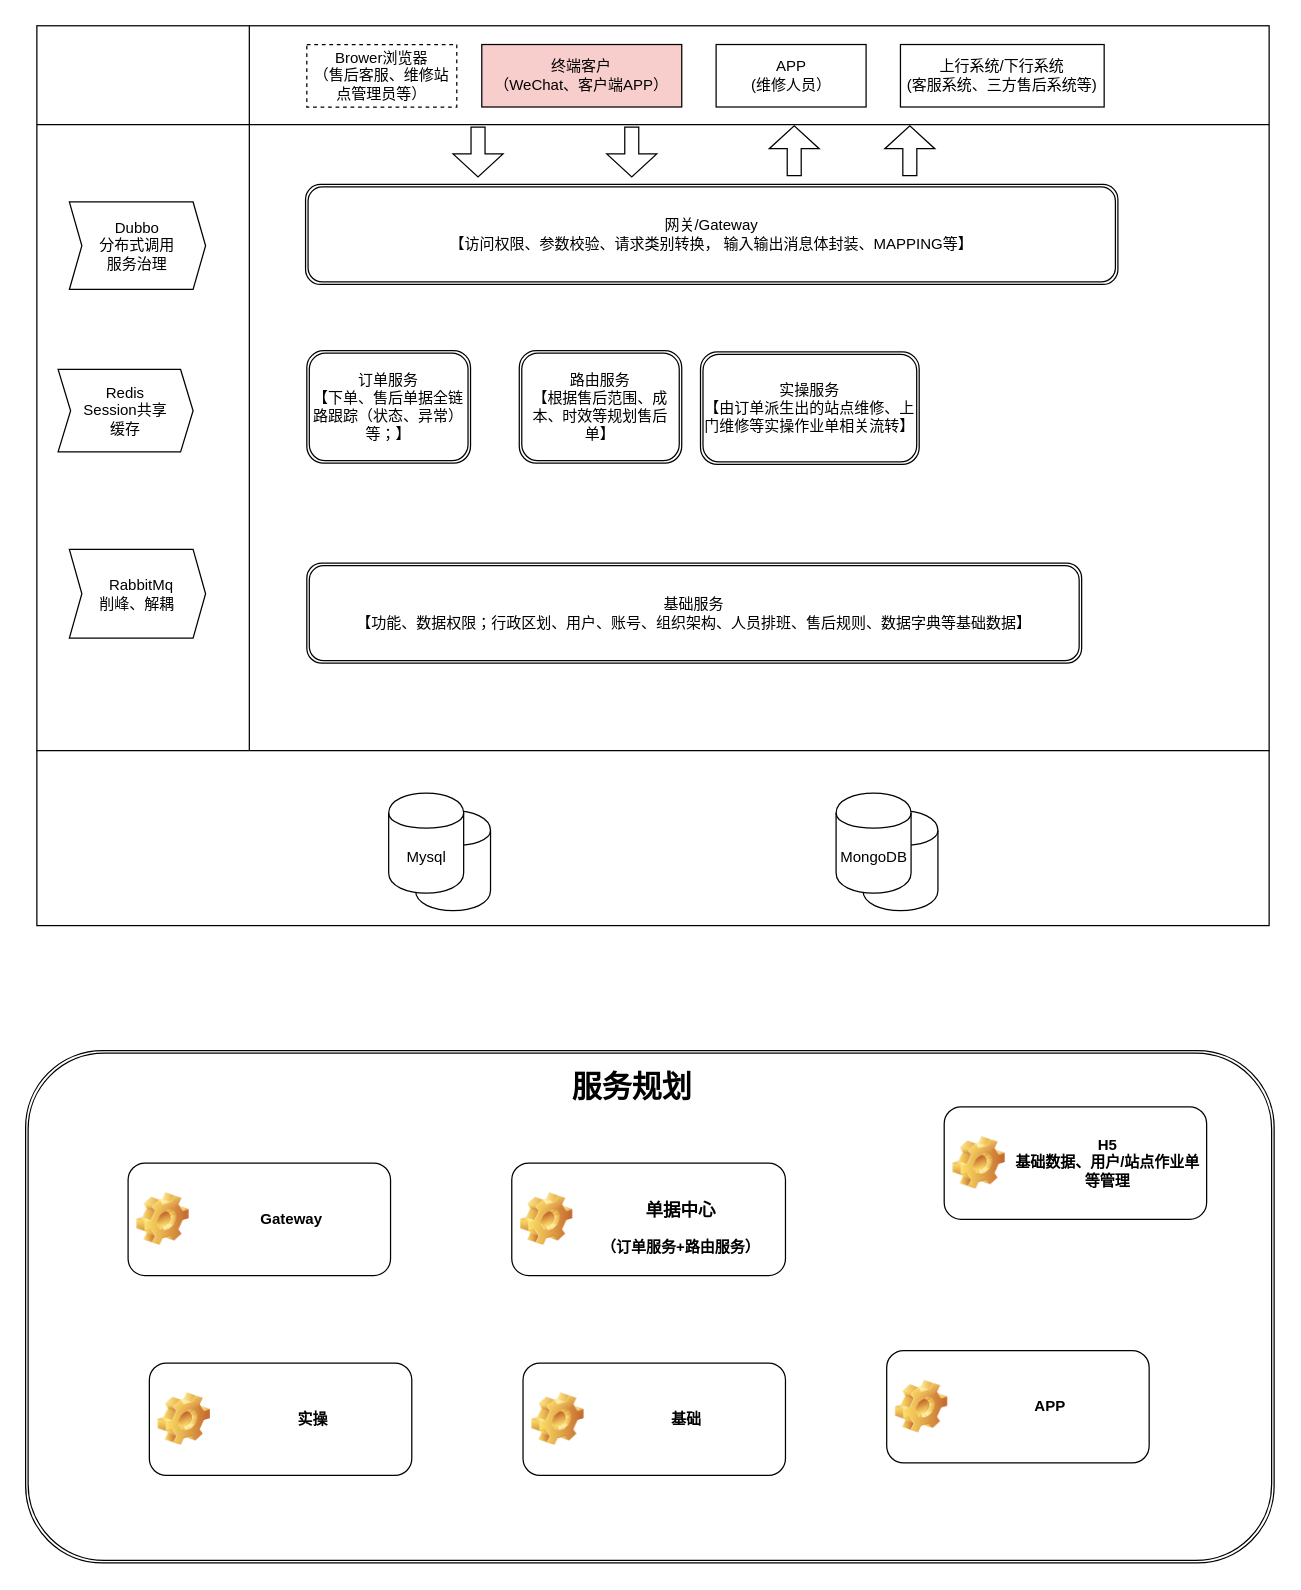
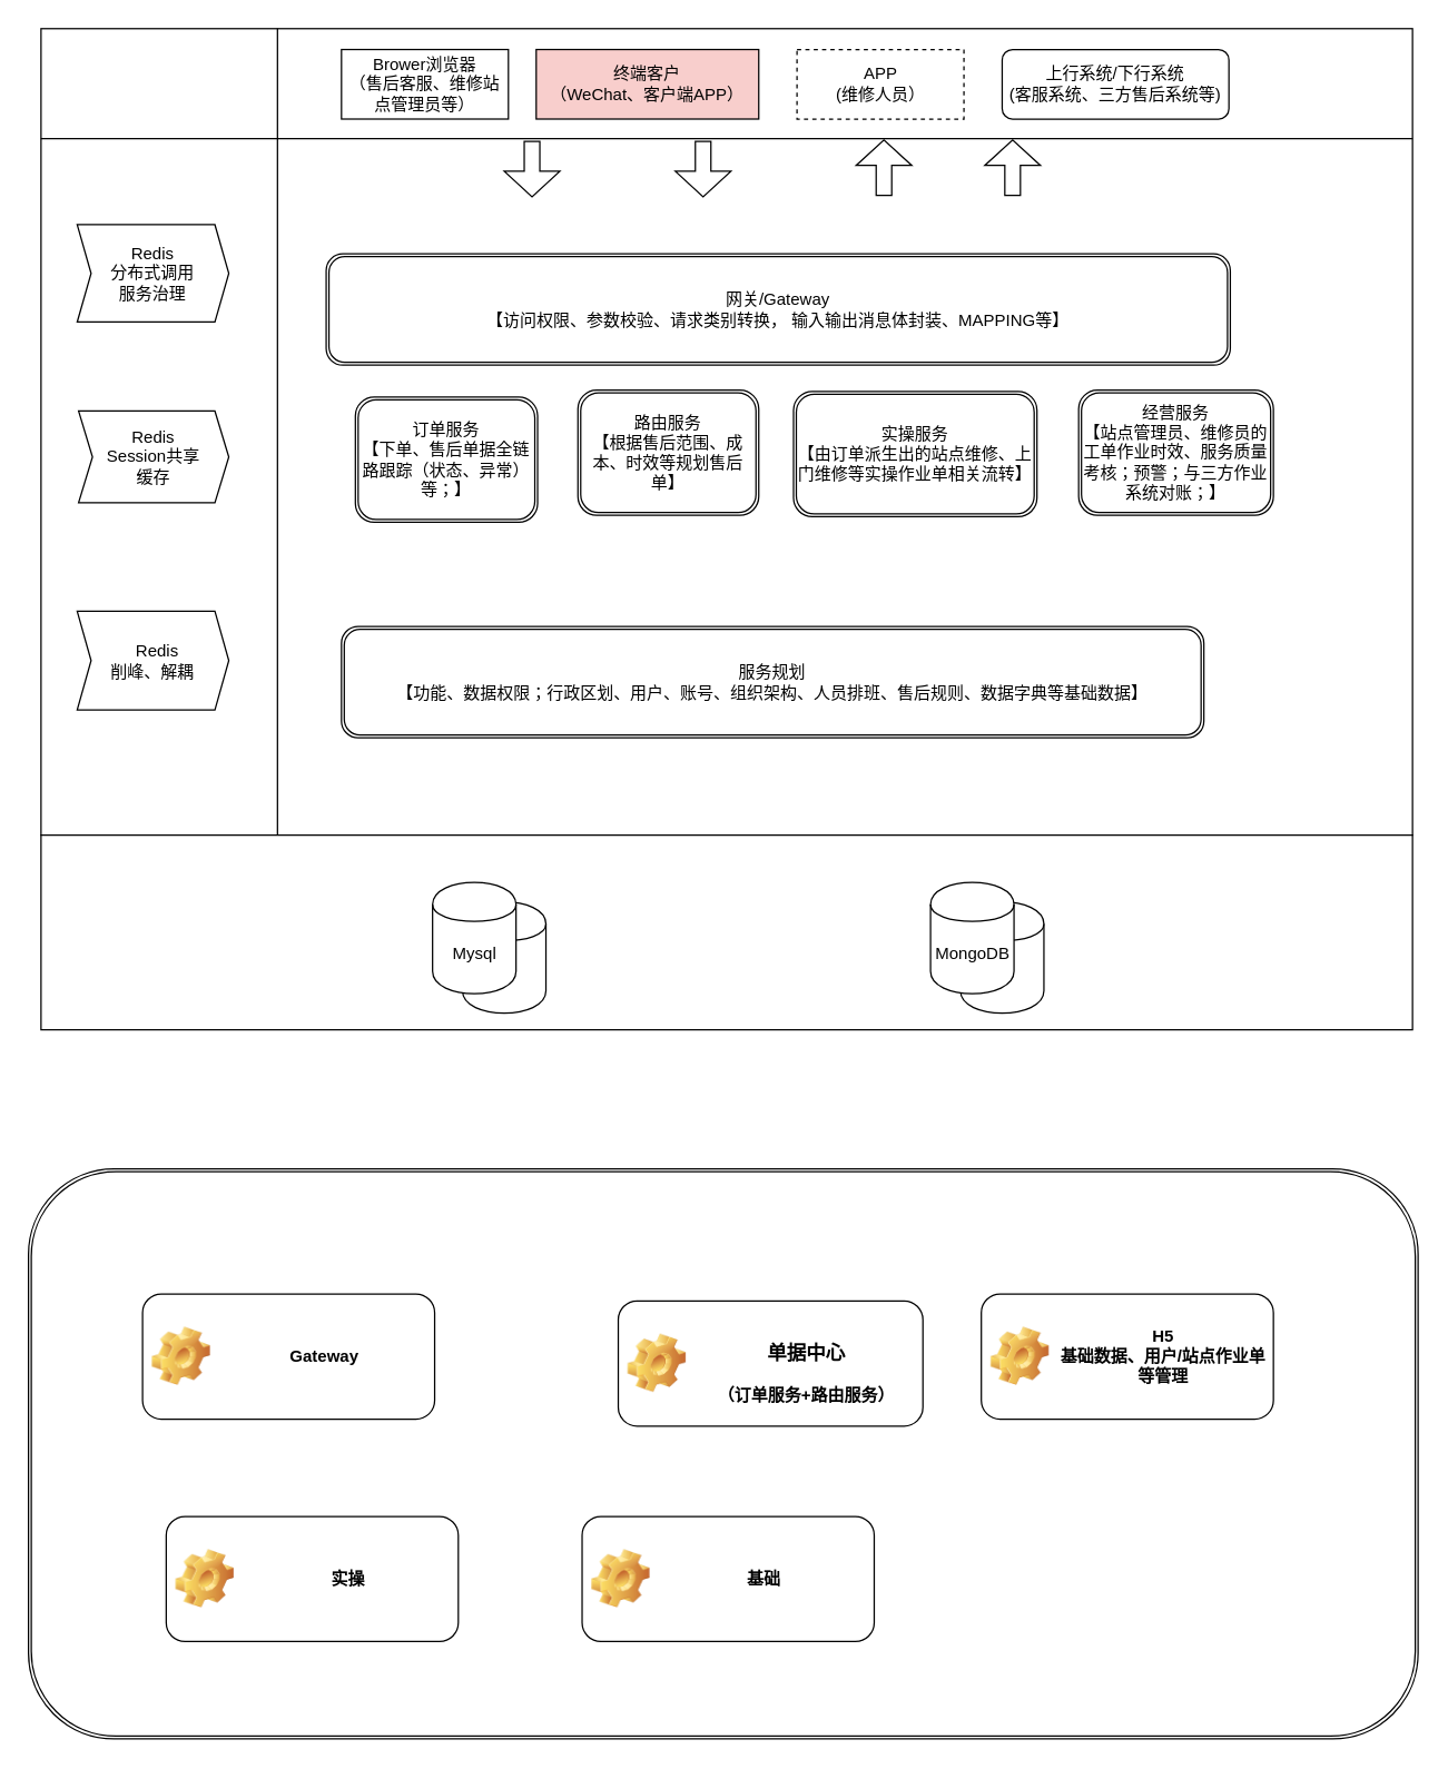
  <mxCell id="0" />
  <mxCell id="1" parent="0" />
  <mxCell id="2" value="" style="shape=internalStorage;whiteSpace=wrap;html=1;backgroundOutline=1;dx=170;dy=79;" vertex="1" parent="1"><mxGeometry x="29" y="20" width="986" height="580" as="geometry" /></mxCell>
- <mxCell id="3" value="Dubbo&lt;br&gt;分布式调用&lt;br&gt;服务治理&lt;br&gt;" style="shape=step;perimeter=stepPerimeter;whiteSpace=wrap;html=1;fixedSize=1;size=10;" vertex="1" parent="1"><mxGeometry x="55" y="161" width="109" height="70" as="geometry" /></mxCell>
- <mxCell id="4" value="Redis&lt;br&gt;Session共享&lt;br&gt;缓存&lt;br&gt;" style="shape=step;perimeter=stepPerimeter;whiteSpace=wrap;html=1;fixedSize=1;size=10;" vertex="1" parent="1"><mxGeometry x="46" y="295" width="108" height="66" as="geometry" /></mxCell>
- <mxCell id="5" value="&amp;nbsp; RabbitMq&lt;br&gt;削峰、解耦&lt;br&gt;" style="shape=step;perimeter=stepPerimeter;whiteSpace=wrap;html=1;fixedSize=1;size=10;" vertex="1" parent="1"><mxGeometry x="55" y="439" width="109" height="71" as="geometry" /></mxCell>
- <mxCell id="6" value="Brower浏览器&lt;br&gt;（售后客服、维修站点管理员等）" style="rounded=0;whiteSpace=wrap;html=1;dashed=1;" vertex="1" parent="1"><mxGeometry x="245" y="35" width="120" height="50" as="geometry" /></mxCell>
+ <mxCell id="3" value="Redis&lt;br&gt;分布式调用&lt;br&gt;服务治理&lt;br&gt;" style="shape=step;perimeter=stepPerimeter;whiteSpace=wrap;html=1;fixedSize=1;size=10;" vertex="1" parent="1"><mxGeometry x="55" y="161" width="109" height="70" as="geometry" /></mxCell>
+ <mxCell id="4" value="Redis&lt;br&gt;Session共享&lt;br&gt;缓存&lt;br&gt;" style="shape=step;perimeter=stepPerimeter;whiteSpace=wrap;html=1;fixedSize=1;size=10;" vertex="1" parent="1"><mxGeometry x="56" y="295" width="108" height="66" as="geometry" /></mxCell>
+ <mxCell id="5" value="&amp;nbsp; Redis&lt;br&gt;削峰、解耦&lt;br&gt;" style="shape=step;perimeter=stepPerimeter;whiteSpace=wrap;html=1;fixedSize=1;size=10;" vertex="1" parent="1"><mxGeometry x="55" y="439" width="109" height="71" as="geometry" /></mxCell>
+ <mxCell id="6" value="Brower浏览器&lt;br&gt;（售后客服、维修站点管理员等）" style="rounded=0;whiteSpace=wrap;html=1;" vertex="1" parent="1"><mxGeometry x="245" y="35" width="120" height="50" as="geometry" /></mxCell>
  <mxCell id="7" value="终端客户&lt;br&gt;（WeChat、客户端APP）" style="rounded=0;whiteSpace=wrap;html=1;fillColor=#f8cecc;" vertex="1" parent="1"><mxGeometry x="385" y="35" width="160" height="50" as="geometry" /></mxCell>
- <mxCell id="8" value="APP&lt;br&gt;(维修人员）" style="rounded=0;whiteSpace=wrap;html=1;" vertex="1" parent="1"><mxGeometry x="572.5" y="35" width="120" height="50" as="geometry" /></mxCell>
- <mxCell id="9" value="上行系统/下行系统&lt;br&gt;(客服系统、三方售后系统等)" style="rounded=0;whiteSpace=wrap;html=1;" vertex="1" parent="1"><mxGeometry x="720" y="35" width="163" height="50" as="geometry" /></mxCell>
- <mxCell id="10" value="订单服务&lt;br&gt;【下单、售后单据全链路跟踪（状态、异常）等；】" style="shape=ext;double=1;rounded=1;whiteSpace=wrap;html=1;" vertex="1" parent="1"><mxGeometry x="245" y="280" width="131" height="90" as="geometry" /></mxCell>
+ <mxCell id="8" value="APP&lt;br&gt;(维修人员）" style="rounded=0;whiteSpace=wrap;html=1;dashed=1;" vertex="1" parent="1"><mxGeometry x="572.5" y="35" width="120" height="50" as="geometry" /></mxCell>
+ <mxCell id="9" value="上行系统/下行系统&lt;br&gt;(客服系统、三方售后系统等)" style="whiteSpace=wrap;html=1;rounded=1;" vertex="1" parent="1"><mxGeometry x="720" y="35" width="163" height="50" as="geometry" /></mxCell>
+ <mxCell id="10" value="订单服务&lt;br&gt;【下单、售后单据全链路跟踪（状态、异常）等；】" style="shape=ext;double=1;rounded=1;whiteSpace=wrap;html=1;" vertex="1" parent="1"><mxGeometry x="255" y="285" width="131" height="90" as="geometry" /></mxCell>
  <mxCell id="11" value="路由服务&lt;br&gt;【根据售后范围、成本、时效等规划售后单】" style="shape=ext;double=1;rounded=1;whiteSpace=wrap;html=1;" vertex="1" parent="1"><mxGeometry x="415" y="280" width="130" height="90" as="geometry" /></mxCell>
- <mxCell id="12" value="基础服务&lt;br&gt;【功能、数据权限；行政区划、用户、账号、组织架构、人员排班、售后规则、数据字典等基础数据】" style="shape=ext;double=1;rounded=1;whiteSpace=wrap;html=1;" vertex="1" parent="1"><mxGeometry x="245" y="450" width="620" height="80" as="geometry" /></mxCell>
+ <mxCell id="12" value="服务规划&lt;br&gt;【功能、数据权限；行政区划、用户、账号、组织架构、人员排班、售后规则、数据字典等基础数据】" style="shape=ext;double=1;rounded=1;whiteSpace=wrap;html=1;" vertex="1" parent="1"><mxGeometry x="245" y="450" width="620" height="80" as="geometry" /></mxCell>
+ <mxCell id="13" value="经营服务&lt;br&gt;【站点管理员、维修员的工单作业时效、服务质量考核；预警；与三方作业系统对账；】" style="shape=ext;double=1;rounded=1;whiteSpace=wrap;html=1;" vertex="1" parent="1"><mxGeometry x="775" y="280" width="140" height="90" as="geometry" /></mxCell>
  <mxCell id="14" value="" style="rounded=0;whiteSpace=wrap;html=1;" vertex="1" parent="1"><mxGeometry x="29" y="600" width="986" height="140" as="geometry" /></mxCell>
  <mxCell id="15" value="" style="shape=singleArrow;direction=south;whiteSpace=wrap;html=1;arrowWidth=0.28;arrowSize=0.46;" vertex="1" parent="1"><mxGeometry x="485" y="101" width="40" height="40" as="geometry" /></mxCell>
  <mxCell id="16" value="" style="shape=singleArrow;direction=south;whiteSpace=wrap;html=1;arrowWidth=0.28;arrowSize=0.46;rotation=180;" vertex="1" parent="1"><mxGeometry x="707.5" y="100" width="40" height="40" as="geometry" /></mxCell>
  <mxCell id="17" value="" style="shape=singleArrow;direction=south;whiteSpace=wrap;html=1;arrowWidth=0.28;arrowSize=0.46;" vertex="1" parent="1"><mxGeometry x="362" y="101" width="40" height="40" as="geometry" /></mxCell>
  <mxCell id="18" value="DB" style="shape=cylinder;whiteSpace=wrap;html=1;boundedLbl=1;backgroundOutline=1;" vertex="1" parent="1"><mxGeometry x="332" y="648" width="60" height="80" as="geometry" /></mxCell>
  <mxCell id="19" value="Mysql" style="shape=cylinder;whiteSpace=wrap;html=1;boundedLbl=1;backgroundOutline=1;" vertex="1" parent="1"><mxGeometry x="310.5" y="634" width="60" height="80" as="geometry" /></mxCell>
  <mxCell id="20" value="DB" style="shape=cylinder;whiteSpace=wrap;html=1;boundedLbl=1;backgroundOutline=1;" vertex="1" parent="1"><mxGeometry x="690" y="648" width="60" height="80" as="geometry" /></mxCell>
  <mxCell id="21" value="MongoDB" style="shape=cylinder;whiteSpace=wrap;html=1;boundedLbl=1;backgroundOutline=1;" vertex="1" parent="1"><mxGeometry x="668.5" y="634" width="60" height="80" as="geometry" /></mxCell>
- <mxCell id="22" value="网关/Gateway&lt;br&gt;【访问权限、参数校验、请求类别转换， 输入输出消息体封装、MAPPING等】" style="shape=ext;double=1;rounded=1;whiteSpace=wrap;html=1;" vertex="1" parent="1"><mxGeometry x="244" y="147" width="650" height="80" as="geometry" /></mxCell>
+ <mxCell id="22" value="网关/Gateway&lt;br&gt;【访问权限、参数校验、请求类别转换， 输入输出消息体封装、MAPPING等】" style="shape=ext;double=1;rounded=1;whiteSpace=wrap;html=1;" vertex="1" parent="1"><mxGeometry x="234" y="182" width="650" height="80" as="geometry" /></mxCell>
  <mxCell id="23" value="" style="shape=singleArrow;direction=south;whiteSpace=wrap;html=1;arrowWidth=0.28;arrowSize=0.46;rotation=180;" vertex="1" parent="1"><mxGeometry x="615" y="100" width="40" height="40" as="geometry" /></mxCell>
- <mxCell id="24" value="实操服务&lt;br&gt;【由订单派生出的站点维修、上门维修等实操作业单相关流转】" style="shape=ext;double=1;rounded=1;whiteSpace=wrap;html=1;" vertex="1" parent="1"><mxGeometry x="560" y="281" width="175" height="90" as="geometry" /></mxCell>
+ <mxCell id="24" value="实操服务&lt;br&gt;【由订单派生出的站点维修、上门维修等实操作业单相关流转】" style="shape=ext;double=1;rounded=1;whiteSpace=wrap;html=1;" vertex="1" parent="1"><mxGeometry x="570" y="281" width="175" height="90" as="geometry" /></mxCell>
  <mxCell id="25" value="" style="shape=ext;double=1;rounded=1;whiteSpace=wrap;html=1;" vertex="1" parent="1"><mxGeometry x="20" y="840" width="999" height="410" as="geometry" /></mxCell>
- <mxCell id="26" value="&lt;h3&gt;单据中心&lt;/h3&gt;（订单服务+路由服务）" style="label;whiteSpace=wrap;html=1;image=img/clipart/Gear_128x128.png;align=center;" vertex="1" parent="1"><mxGeometry x="409" y="930" width="219" height="90" as="geometry" /></mxCell>
- <mxCell id="27" value="服务规划" style="text;strokeColor=none;fillColor=none;html=1;fontSize=24;fontStyle=1;verticalAlign=middle;align=center;flipH=1;" vertex="1" parent="1"><mxGeometry x="453" y="850" width="104" height="40" as="geometry" /></mxCell>
+ <mxCell id="26" value="&lt;h3&gt;单据中心&lt;/h3&gt;（订单服务+路由服务）" style="label;whiteSpace=wrap;html=1;image=img/clipart/Gear_128x128.png;align=center;" vertex="1" parent="1"><mxGeometry x="444" y="935" width="219" height="90" as="geometry" /></mxCell>
  <mxCell id="28" value="Gateway" style="label;whiteSpace=wrap;html=1;image=img/clipart/Gear_128x128.png;align=center;" vertex="1" parent="1"><mxGeometry x="102" y="930" width="210" height="90" as="geometry" /></mxCell>
- <mxCell id="29" value="H5&lt;br&gt;基础数据、用户/站点作业单等管理" style="label;whiteSpace=wrap;html=1;image=img/clipart/Gear_128x128.png;align=center;labelPosition=center;verticalLabelPosition=middle;verticalAlign=middle;" vertex="1" parent="1"><mxGeometry x="755" y="885" width="210" height="90" as="geometry" /></mxCell>
- <mxCell id="30" value="APP" style="label;whiteSpace=wrap;html=1;image=img/clipart/Gear_128x128.png;align=center;" vertex="1" parent="1"><mxGeometry x="709" y="1080" width="210" height="90" as="geometry" /></mxCell>
+ <mxCell id="29" value="H5&lt;br&gt;基础数据、用户/站点作业单等管理" style="label;whiteSpace=wrap;html=1;image=img/clipart/Gear_128x128.png;align=center;labelPosition=center;verticalLabelPosition=middle;verticalAlign=middle;" vertex="1" parent="1"><mxGeometry x="705" y="930" width="210" height="90" as="geometry" /></mxCell>
  <mxCell id="31" value="实操" style="label;whiteSpace=wrap;html=1;image=img/clipart/Gear_128x128.png;align=center;" vertex="1" parent="1"><mxGeometry x="119" y="1090" width="210" height="90" as="geometry" /></mxCell>
  <mxCell id="32" value="基础" style="label;whiteSpace=wrap;html=1;image=img/clipart/Gear_128x128.png;align=center;" vertex="1" parent="1"><mxGeometry x="418" y="1090" width="210" height="90" as="geometry" /></mxCell>
